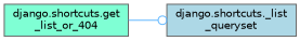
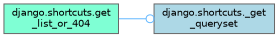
  digraph {
    rankdir=LR
    node [fontname=Helvetica fontsize=10 shape=box style=filled]
    n1 [color=gray40 fillcolor=aquamarine fontcolor=black height=0.2 label="django.shortcuts.get\l_list_or_404" width=0.4]
-   n2 [color=grey40 fillcolor=lightblue height=0.2 label="django.shortcuts._list\l_queryset" width=0.4]
+   n2 [color=grey40 fillcolor=lightblue height=0.2 label="django.shortcuts._get\l_queryset" width=0.4]
    n1 -> n2 [color=steelblue1 fontname=Helvetica fontsize=10 labelfontname=Helvetica labelfontsize=10 style=solid arrowhead=odot]
  }
